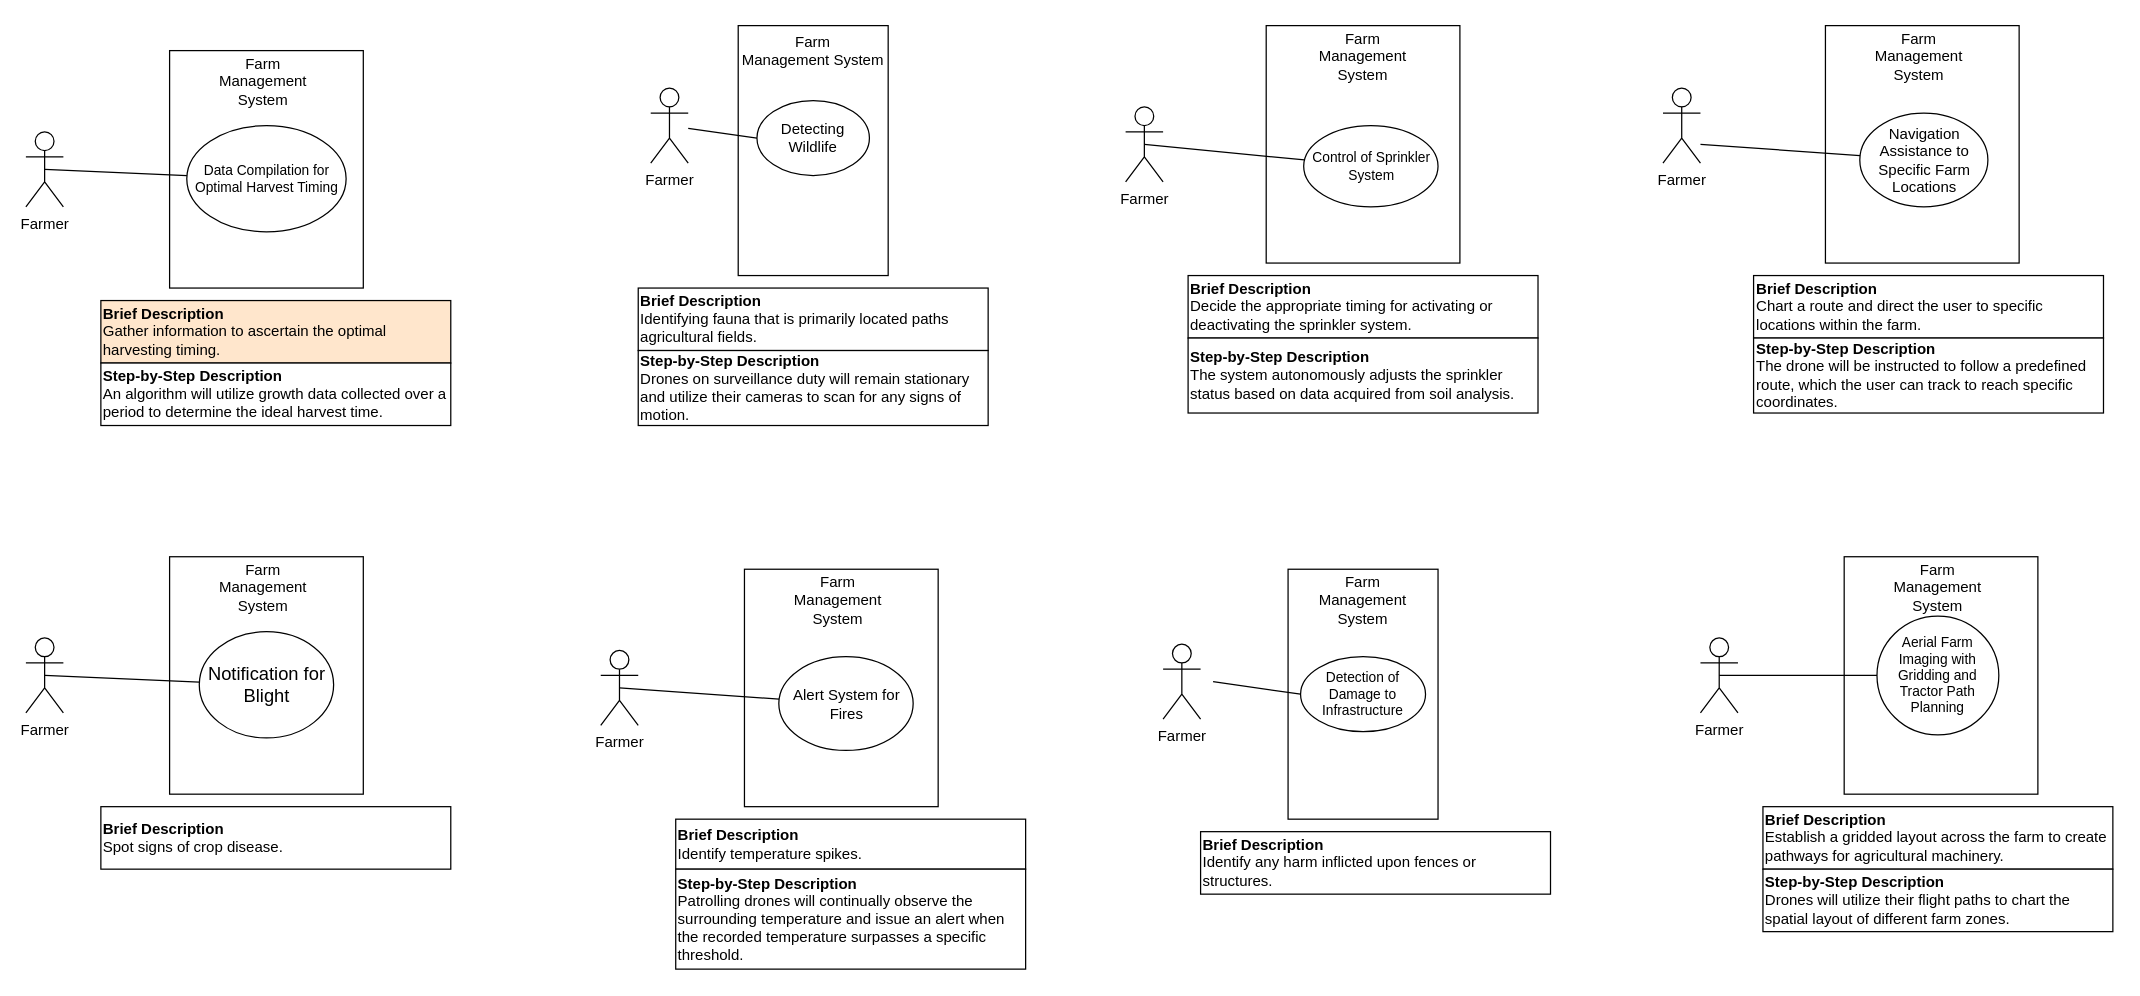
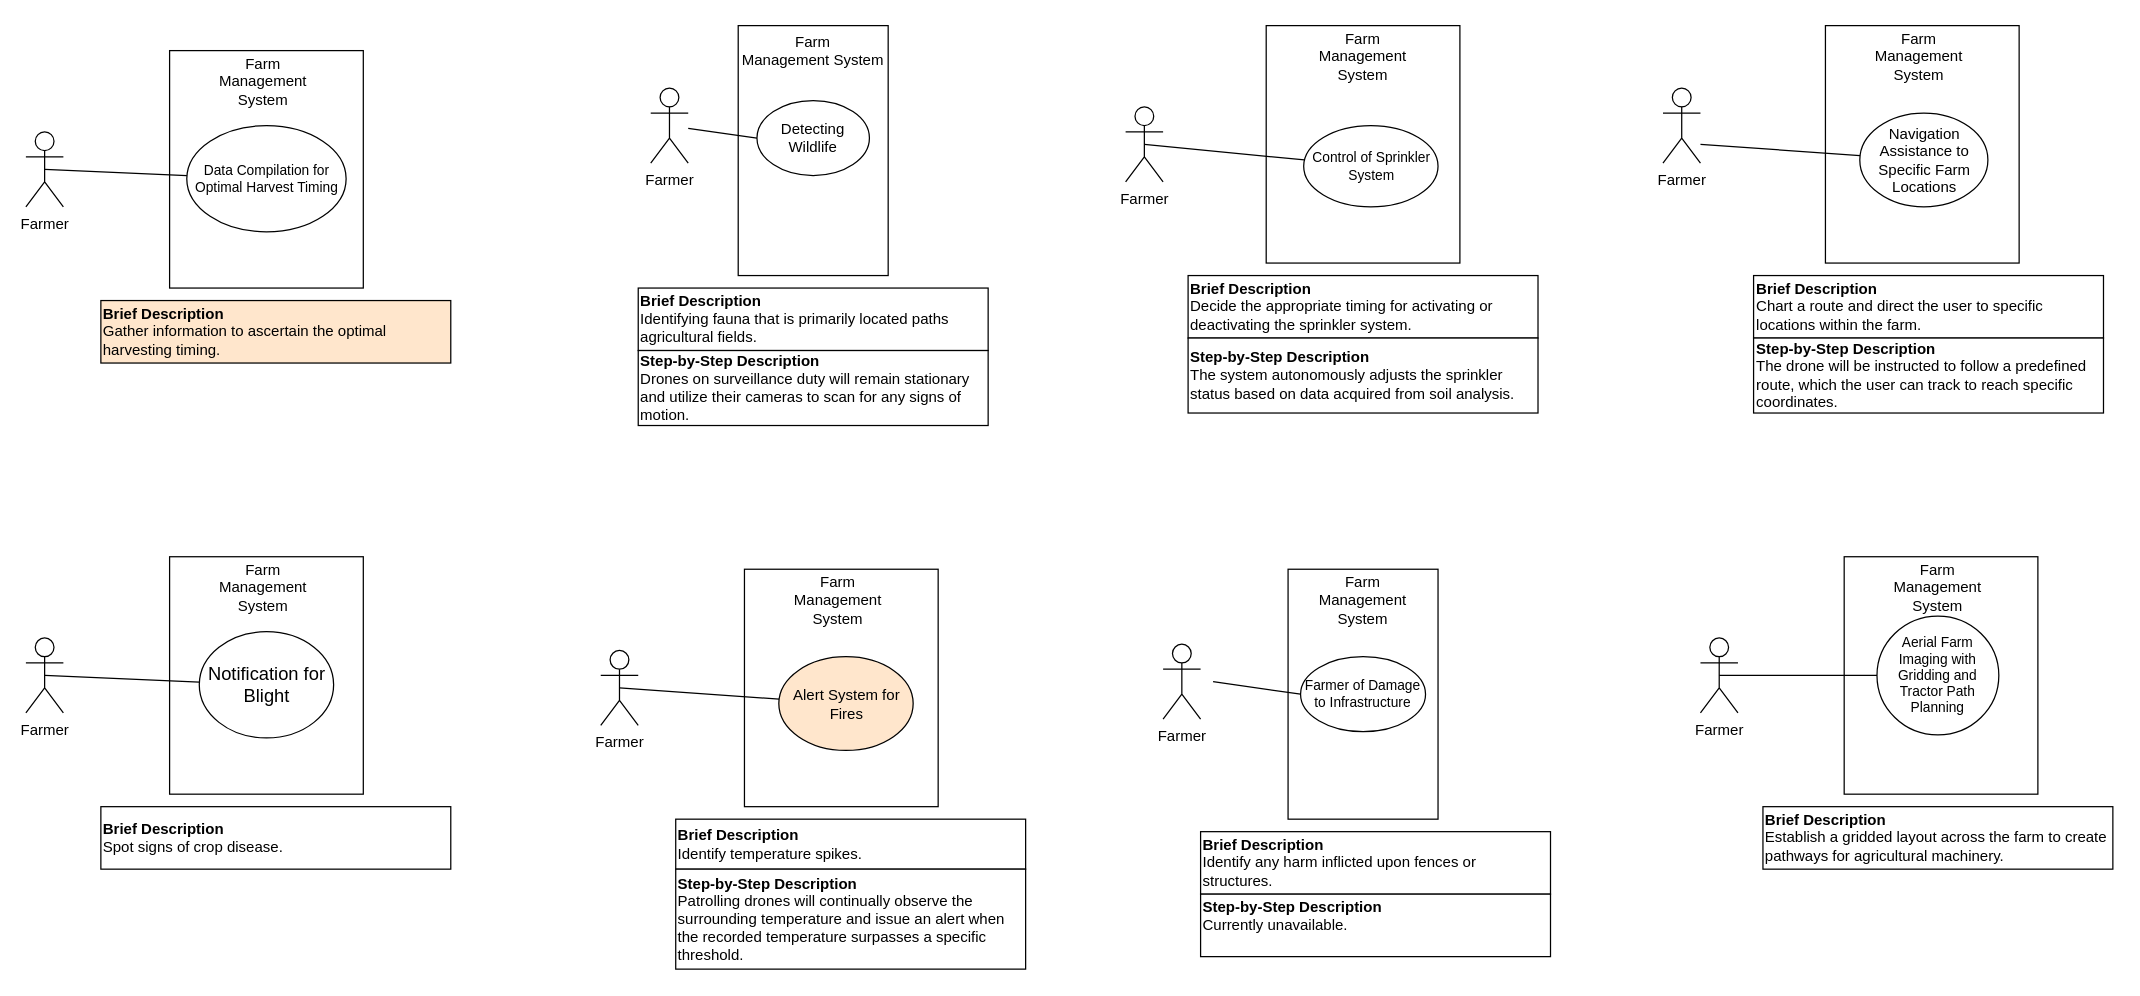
  <mxCell id="0" />
  <mxCell id="1" parent="0" />
  <mxCell id="2" value="Farmer" style="shape=umlActor;verticalLabelPosition=bottom;verticalAlign=top;html=1;outlineConnect=0;" parent="1" vertex="1"><mxGeometry x="520" y="70" width="30" height="60" as="geometry" /></mxCell>
  <mxCell id="3" value="&lt;div&gt;&lt;span style=&quot;font-weight: normal;&quot;&gt;Farm&lt;/span&gt;&lt;/div&gt;&lt;div&gt;&lt;span style=&quot;font-weight: normal;&quot;&gt;Management System&lt;/span&gt;&lt;/div&gt;" style="rounded=0;whiteSpace=wrap;html=1;labelPosition=center;verticalLabelPosition=middle;align=center;verticalAlign=top;fontStyle=1" parent="1" vertex="1"><mxGeometry x="590" y="20" width="120" height="200" as="geometry" /></mxCell>
  <mxCell id="4" value="Detecting Wildlife" style="ellipse;whiteSpace=wrap;html=1;" parent="1" vertex="1"><mxGeometry x="605" y="80" width="90" height="60" as="geometry" /></mxCell>
  <mxCell id="5" value="" style="endArrow=none;html=1;rounded=0;entryX=0;entryY=0.5;entryDx=0;entryDy=0;" parent="1" source="2" target="4" edge="1"><mxGeometry width="50" height="50" relative="1" as="geometry"><mxPoint x="555" y="150" as="sourcePoint" /><mxPoint x="605" y="100" as="targetPoint" /></mxGeometry></mxCell>
  <mxCell id="6" value="" style="whiteSpace=wrap;html=1;" parent="1" vertex="1"><mxGeometry x="1030" y="455" width="120" height="200" as="geometry" /></mxCell>
  <mxCell id="7" value="" style="endArrow=none;html=1;rounded=0;" parent="1" edge="1"><mxGeometry width="50" height="50" relative="1" as="geometry"><mxPoint x="970" y="545" as="sourcePoint" /><mxPoint x="1040" y="555" as="targetPoint" /></mxGeometry></mxCell>
  <mxCell id="8" value="Farmer" style="shape=umlActor;verticalLabelPosition=bottom;verticalAlign=top;html=1;outlineConnect=0;" parent="1" vertex="1"><mxGeometry x="930" y="515" width="30" height="60" as="geometry" /></mxCell>
  <mxCell id="9" value="Farm Management&lt;br&gt;System" style="text;html=1;strokeColor=none;fillColor=none;align=center;verticalAlign=middle;whiteSpace=wrap;rounded=0;" parent="1" vertex="1"><mxGeometry x="1060" y="465" width="60" height="30" as="geometry" /></mxCell>
- <mxCell id="10" value="Detection of Damage to Infrastructure" style="ellipse;whiteSpace=wrap;html=1;fontSize=11;" parent="1" vertex="1"><mxGeometry x="1040" y="525" width="100" height="60" as="geometry" /></mxCell>
+ <mxCell id="10" value="Farmer of Damage to Infrastructure" style="ellipse;whiteSpace=wrap;html=1;fontSize=11;" parent="1" vertex="1"><mxGeometry x="1040" y="525" width="100" height="60" as="geometry" /></mxCell>
  <mxCell id="11" value="" style="rounded=0;whiteSpace=wrap;html=1;" parent="1" vertex="1"><mxGeometry x="1460" y="20" width="155" height="190" as="geometry" /></mxCell>
  <mxCell id="12" value="Farmer" style="shape=umlActor;verticalLabelPosition=bottom;verticalAlign=top;html=1;outlineConnect=0;" parent="1" vertex="1"><mxGeometry x="1330" y="70" width="30" height="60" as="geometry" /></mxCell>
  <mxCell id="13" value="Navigation Assistance to Specific Farm Locations" style="ellipse;whiteSpace=wrap;html=1;" parent="1" vertex="1"><mxGeometry x="1487.5" y="90" width="102.5" height="75" as="geometry" /></mxCell>
  <mxCell id="14" value="Farm&lt;br&gt;Management&lt;br&gt;System" style="text;html=1;strokeColor=none;fillColor=none;align=center;verticalAlign=middle;whiteSpace=wrap;rounded=0;" parent="1" vertex="1"><mxGeometry x="1505" y="30" width="60" height="30" as="geometry" /></mxCell>
  <mxCell id="15" value="" style="endArrow=none;html=1;rounded=0;exitX=0.5;exitY=0.5;exitDx=0;exitDy=0;exitPerimeter=0;" parent="1" target="13" edge="1"><mxGeometry width="50" height="50" relative="1" as="geometry"><mxPoint x="1360" y="115" as="sourcePoint" /><mxPoint x="1455" y="100" as="targetPoint" /></mxGeometry></mxCell>
  <mxCell id="16" value="" style="rounded=0;whiteSpace=wrap;html=1;" parent="1" vertex="1"><mxGeometry x="1475" y="445" width="155" height="190" as="geometry" /></mxCell>
  <mxCell id="17" value="Farmer" style="shape=umlActor;verticalLabelPosition=bottom;verticalAlign=top;html=1;outlineConnect=0;" parent="1" vertex="1"><mxGeometry x="1360" y="510" width="30" height="60" as="geometry" /></mxCell>
  <mxCell id="18" value="&lt;span id=&quot;docs-internal-guid-2153b64b-7fff-760e-a08f-6de862239b44&quot; style=&quot;font-size: 11px;&quot;&gt;&lt;span style=&quot;font-size: 11px; font-family: Arial; background-color: transparent; font-variant-numeric: normal; font-variant-east-asian: normal; vertical-align: baseline;&quot;&gt;Aerial Farm Imaging with Gridding and Tractor Path Planning&lt;/span&gt;&lt;/span&gt;" style="ellipse;whiteSpace=wrap;html=1;fontSize=11;" parent="1" vertex="1"><mxGeometry x="1501.25" y="492.5" width="97.5" height="95" as="geometry" /></mxCell>
  <mxCell id="19" value="Farm&lt;br&gt;Management&lt;br&gt;System" style="text;html=1;strokeColor=none;fillColor=none;align=center;verticalAlign=middle;whiteSpace=wrap;rounded=0;" parent="1" vertex="1"><mxGeometry x="1520" y="455" width="60" height="30" as="geometry" /></mxCell>
  <mxCell id="20" value="" style="endArrow=none;html=1;rounded=0;exitX=0.5;exitY=0.5;exitDx=0;exitDy=0;exitPerimeter=0;" parent="1" source="17" target="18" edge="1"><mxGeometry width="50" height="50" relative="1" as="geometry"><mxPoint x="1420" y="575" as="sourcePoint" /><mxPoint x="1470" y="525" as="targetPoint" /></mxGeometry></mxCell>
  <mxCell id="21" value="" style="rounded=0;whiteSpace=wrap;html=1;" parent="1" vertex="1"><mxGeometry x="1012.5" y="20" width="155" height="190" as="geometry" /></mxCell>
  <mxCell id="22" value="Farmer" style="shape=umlActor;verticalLabelPosition=bottom;verticalAlign=top;html=1;outlineConnect=0;" parent="1" vertex="1"><mxGeometry x="900" y="85" width="30" height="60" as="geometry" /></mxCell>
  <mxCell id="23" value="&lt;span id=&quot;docs-internal-guid-8dd8d529-7fff-9c65-739e-58dd05d31344&quot; style=&quot;font-size: 11px;&quot;&gt;&lt;span style=&quot;font-size: 11px; font-family: Arial; background-color: transparent; font-variant-numeric: normal; font-variant-east-asian: normal; vertical-align: baseline;&quot;&gt;Control of Sprinkler System&lt;/span&gt;&lt;/span&gt;" style="ellipse;whiteSpace=wrap;html=1;fontSize=11;" parent="1" vertex="1"><mxGeometry x="1042.5" y="100" width="107.5" height="65" as="geometry" /></mxCell>
  <mxCell id="24" value="Farm&lt;br&gt;Management&lt;br&gt;System" style="text;html=1;strokeColor=none;fillColor=none;align=center;verticalAlign=middle;whiteSpace=wrap;rounded=0;" parent="1" vertex="1"><mxGeometry x="1060" y="30" width="60" height="30" as="geometry" /></mxCell>
  <mxCell id="25" value="" style="endArrow=none;html=1;rounded=0;exitX=0.5;exitY=0.5;exitDx=0;exitDy=0;exitPerimeter=0;" parent="1" source="22" target="23" edge="1"><mxGeometry width="50" height="50" relative="1" as="geometry"><mxPoint x="960" y="150" as="sourcePoint" /><mxPoint x="1010" y="100" as="targetPoint" /></mxGeometry></mxCell>
  <mxCell id="26" value="" style="rounded=0;whiteSpace=wrap;html=1;" parent="1" vertex="1"><mxGeometry x="135" y="445" width="155" height="190" as="geometry" /></mxCell>
  <mxCell id="27" value="Farmer" style="shape=umlActor;verticalLabelPosition=bottom;verticalAlign=top;html=1;outlineConnect=0;" parent="1" vertex="1"><mxGeometry x="20" y="510" width="30" height="60" as="geometry" /></mxCell>
  <mxCell id="28" value="&lt;span id=&quot;docs-internal-guid-71886cd5-7fff-0b41-8534-08dae270cb66&quot;&gt;&lt;span style=&quot;font-size: 11pt; font-family: Arial; background-color: transparent; font-variant-numeric: normal; font-variant-east-asian: normal; vertical-align: baseline;&quot;&gt;Notification for Blight&lt;/span&gt;&lt;/span&gt;" style="ellipse;whiteSpace=wrap;html=1;" parent="1" vertex="1"><mxGeometry x="158.75" y="505" width="107.5" height="85" as="geometry" /></mxCell>
  <mxCell id="29" value="Farm&lt;br&gt;Management&lt;br&gt;System" style="text;html=1;strokeColor=none;fillColor=none;align=center;verticalAlign=middle;whiteSpace=wrap;rounded=0;" parent="1" vertex="1"><mxGeometry x="180" y="455" width="60" height="30" as="geometry" /></mxCell>
  <mxCell id="30" value="" style="endArrow=none;html=1;rounded=0;exitX=0.5;exitY=0.5;exitDx=0;exitDy=0;exitPerimeter=0;" parent="1" source="27" target="28" edge="1"><mxGeometry width="50" height="50" relative="1" as="geometry"><mxPoint x="80" y="575" as="sourcePoint" /><mxPoint x="130" y="525" as="targetPoint" /></mxGeometry></mxCell>
  <mxCell id="31" value="" style="rounded=0;whiteSpace=wrap;html=1;" parent="1" vertex="1"><mxGeometry x="135" y="40" width="155" height="190" as="geometry" /></mxCell>
  <mxCell id="32" value="Farmer" style="shape=umlActor;verticalLabelPosition=bottom;verticalAlign=top;html=1;outlineConnect=0;" parent="1" vertex="1"><mxGeometry x="20" y="105" width="30" height="60" as="geometry" /></mxCell>
  <mxCell id="33" value="&lt;font face=&quot;Arial&quot;&gt;Data Compilation for Optimal Harvest Timing&lt;br&gt;&lt;/font&gt;" style="ellipse;whiteSpace=wrap;html=1;fontSize=11;" parent="1" vertex="1"><mxGeometry x="148.75" y="100" width="127.5" height="85" as="geometry" /></mxCell>
  <mxCell id="34" value="Farm&lt;br&gt;Management&lt;br&gt;System" style="text;html=1;strokeColor=none;fillColor=none;align=center;verticalAlign=middle;whiteSpace=wrap;rounded=0;" parent="1" vertex="1"><mxGeometry x="180" y="50" width="60" height="30" as="geometry" /></mxCell>
  <mxCell id="35" value="" style="endArrow=none;html=1;rounded=0;exitX=0.5;exitY=0.5;exitDx=0;exitDy=0;exitPerimeter=0;" parent="1" source="32" target="33" edge="1"><mxGeometry width="50" height="50" relative="1" as="geometry"><mxPoint x="80" y="170" as="sourcePoint" /><mxPoint x="130" y="120" as="targetPoint" /></mxGeometry></mxCell>
  <mxCell id="36" value="" style="rounded=0;whiteSpace=wrap;html=1;" parent="1" vertex="1"><mxGeometry x="595" y="455" width="155" height="190" as="geometry" /></mxCell>
  <mxCell id="37" value="Farmer" style="shape=umlActor;verticalLabelPosition=bottom;verticalAlign=top;html=1;outlineConnect=0;" parent="1" vertex="1"><mxGeometry x="480" y="520" width="30" height="60" as="geometry" /></mxCell>
- <mxCell id="38" value="&lt;font face=&quot;Arial&quot;&gt;Alert System for Fires&lt;/font&gt;" style="ellipse;whiteSpace=wrap;html=1;" parent="1" vertex="1"><mxGeometry x="622.5" y="525" width="107.5" height="75" as="geometry" /></mxCell>
+ <mxCell id="38" value="&lt;font face=&quot;Arial&quot;&gt;Alert System for Fires&lt;/font&gt;" style="ellipse;whiteSpace=wrap;html=1;fillColor=#ffe6cc;" parent="1" vertex="1"><mxGeometry x="622.5" y="525" width="107.5" height="75" as="geometry" /></mxCell>
  <mxCell id="39" value="Farm&lt;br&gt;Management&lt;br&gt;System" style="text;html=1;strokeColor=none;fillColor=none;align=center;verticalAlign=middle;whiteSpace=wrap;rounded=0;" parent="1" vertex="1"><mxGeometry x="640" y="465" width="60" height="30" as="geometry" /></mxCell>
  <mxCell id="40" value="" style="endArrow=none;html=1;rounded=0;exitX=0.5;exitY=0.5;exitDx=0;exitDy=0;exitPerimeter=0;" parent="1" source="37" target="38" edge="1"><mxGeometry width="50" height="50" relative="1" as="geometry"><mxPoint x="540" y="585" as="sourcePoint" /><mxPoint x="590" y="535" as="targetPoint" /></mxGeometry></mxCell>
  <mxCell id="41" value="&lt;b&gt;Brief Description&lt;/b&gt;&lt;br&gt;Identifying fauna that is primarily located paths agricultural fields.&lt;br&gt;" style="rounded=0;whiteSpace=wrap;html=1;align=left;" parent="1" vertex="1"><mxGeometry x="510" y="230" width="280" height="50" as="geometry" /></mxCell>
  <mxCell id="42" value="&lt;b&gt;Step-by-Step Description&lt;/b&gt;&lt;br&gt;Drones on surveillance duty will remain stationary and utilize their cameras to scan for any signs of motion." style="rounded=0;whiteSpace=wrap;html=1;align=left;" parent="1" vertex="1"><mxGeometry x="510" y="280" width="280" height="60" as="geometry" /></mxCell>
  <mxCell id="43" value="&lt;b&gt;Brief Description&lt;/b&gt;&lt;br&gt;Decide the appropriate timing for activating or deactivating the sprinkler system." style="rounded=0;whiteSpace=wrap;html=1;align=left;" parent="1" vertex="1"><mxGeometry x="950" y="220" width="280" height="50" as="geometry" /></mxCell>
  <mxCell id="44" value="&lt;b&gt;Step-by-Step Description&lt;/b&gt;&lt;br&gt;The system autonomously adjusts the sprinkler status based on data acquired from soil analysis." style="rounded=0;whiteSpace=wrap;html=1;align=left;" parent="1" vertex="1"><mxGeometry x="950" y="270" width="280" height="60" as="geometry" /></mxCell>
  <mxCell id="45" value="&lt;b&gt;Brief Description&lt;/b&gt;&lt;br&gt;Identify any harm inflicted upon fences or structures." style="rounded=0;whiteSpace=wrap;html=1;align=left;" parent="1" vertex="1"><mxGeometry x="960" y="665" width="280" height="50" as="geometry" /></mxCell>
+ <mxCell id="46" value="&lt;b&gt;Step-by-Step Description&lt;br&gt;&lt;/b&gt;Currently unavailable.&lt;br&gt;&lt;br&gt;" style="rounded=0;whiteSpace=wrap;html=1;align=left;" parent="1" vertex="1"><mxGeometry x="960" y="715" width="280" height="50" as="geometry" /></mxCell>
  <mxCell id="47" value="&lt;b&gt;Brief Description&lt;/b&gt;&lt;br&gt;Spot signs of crop disease." style="rounded=0;whiteSpace=wrap;html=1;align=left;" parent="1" vertex="1"><mxGeometry x="80" y="645" width="280" height="50" as="geometry" /></mxCell>
  <mxCell id="48" value="&lt;b&gt;Brief Description&lt;/b&gt;&lt;br&gt;Chart a route and direct the user to specific locations within the farm." style="rounded=0;whiteSpace=wrap;html=1;align=left;" parent="1" vertex="1"><mxGeometry x="1402.5" y="220" width="280" height="50" as="geometry" /></mxCell>
  <mxCell id="49" value="&lt;b&gt;Step-by-Step Description&lt;br&gt;&lt;/b&gt;The drone will be instructed to follow a predefined route, which the user can track to reach specific coordinates.&lt;br&gt;" style="rounded=0;whiteSpace=wrap;html=1;align=left;" parent="1" vertex="1"><mxGeometry x="1402.5" y="270" width="280" height="60" as="geometry" /></mxCell>
  <mxCell id="50" value="&lt;b&gt;Brief Description&lt;/b&gt;&lt;br&gt;Gather information to ascertain the optimal harvesting timing." style="rounded=0;whiteSpace=wrap;html=1;align=left;fillColor=#ffe6cc;" parent="1" vertex="1"><mxGeometry x="80" y="240" width="280" height="50" as="geometry" /></mxCell>
- <mxCell id="51" value="&lt;b&gt;Step-by-Step Description&lt;br&gt;&lt;/b&gt;An algorithm will utilize growth data collected over a period to determine the ideal harvest time." style="rounded=0;whiteSpace=wrap;html=1;align=left;" parent="1" vertex="1"><mxGeometry x="80" y="290" width="280" height="50" as="geometry" /></mxCell>
  <mxCell id="52" value="&lt;b&gt;Brief Description&lt;/b&gt;&lt;br&gt;Establish a gridded layout across the farm to create pathways for agricultural machinery." style="rounded=0;whiteSpace=wrap;html=1;align=left;" parent="1" vertex="1"><mxGeometry x="1410" y="645" width="280" height="50" as="geometry" /></mxCell>
- <mxCell id="53" value="&lt;b&gt;Step-by-Step Description&lt;br&gt;&lt;/b&gt;Drones will utilize their flight paths to chart the spatial layout of different farm zones." style="rounded=0;whiteSpace=wrap;html=1;align=left;" parent="1" vertex="1"><mxGeometry x="1410" y="695" width="280" height="50" as="geometry" /></mxCell>
  <mxCell id="54" value="&lt;b&gt;Brief Description&lt;/b&gt;&lt;br&gt;Identify temperature spikes." style="rounded=0;whiteSpace=wrap;html=1;align=left;" parent="1" vertex="1"><mxGeometry x="540" y="655" width="280" height="40" as="geometry" /></mxCell>
  <mxCell id="55" value="&lt;b&gt;Step-by-Step Description&lt;/b&gt;&lt;br&gt;Patrolling drones will continually observe the surrounding temperature and issue an alert when the recorded temperature surpasses a specific threshold." style="rounded=0;whiteSpace=wrap;html=1;align=left;" parent="1" vertex="1"><mxGeometry x="540" y="695" width="280" height="80" as="geometry" /></mxCell>
